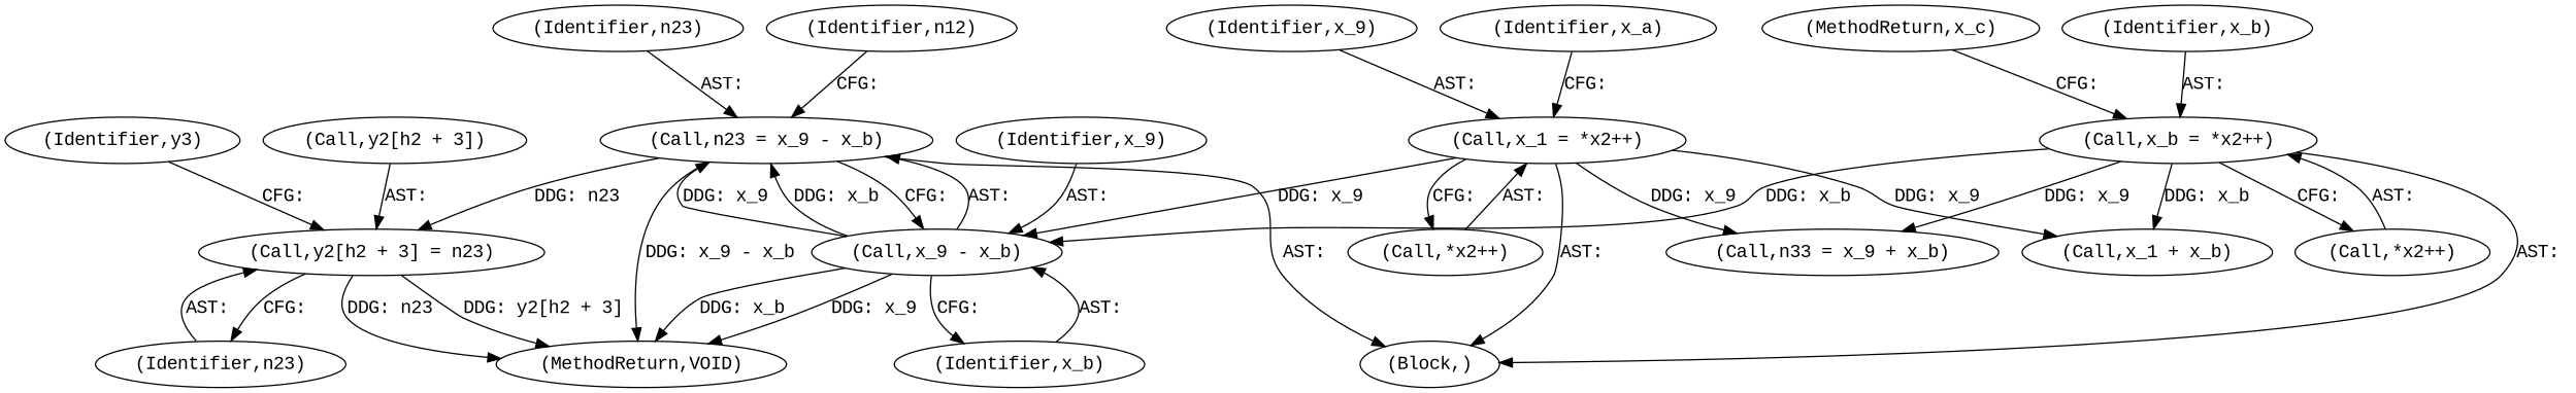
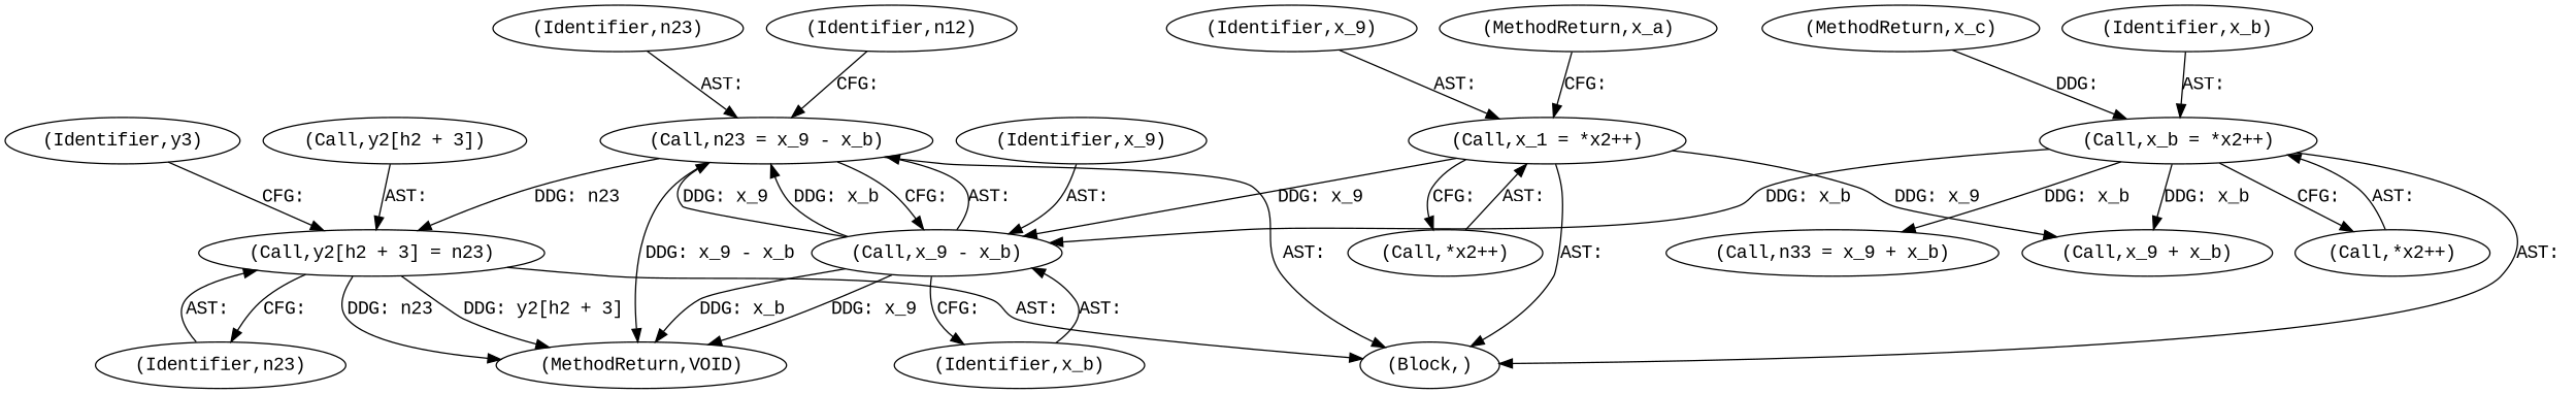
  digraph {
    fontname="Liberation Mono"
    node [fontname="Liberation Mono"]
    edge [fontname="Liberation Mono"]
    n1 [label="(Call,y2[h2 + 3] = n23)"]
    n2 [label="(Block,)"]
    n3 [label="(MethodReturn,VOID)"]
    n4 [label="(Identifier,n23)"]
    n5 [label="(Call,n23 = x_9 - x_b)"]
    n6 [label="(Call,x_9 - x_b)"]
    n7 [label="(Identifier,x_b)"]
    n8 [label="(Call,x_1 = *x2++)"]
    n9 [label="(Call,*x2++)"]
    n10 [label="(Call,n33 = x_9 + x_b)"]
-   n11 [label="(Call,x_1 + x_b)"]
+   n11 [label="(Call,x_9 + x_b)"]
    n12 [label="(Call,x_b = *x2++)"]
    n13 [label="(Call,*x2++)"]
    n14 [label="(Call,y2[h2 + 3])"]
    n15 [label="(Identifier,x_9)"]
    n16 [label="(Identifier,y3)"]
-   n17 [label="(Identifier,x_a)"]
+   n17 [label="(MethodReturn,x_a)"]
    n18 [label="(Identifier,n23)"]
    n19 [label="(Identifier,x_9)"]
    n20 [label="(Identifier,n12)"]
    n21 [label="(MethodReturn,x_c)"]
    n22 [label="(Identifier,x_b)"]
+   n1 -> n2 [label="AST: "]
    n1 -> n3 [label="DDG: n23"]
    n1 -> n3 [label="DDG: y2[h2 + 3]"]
    n1 -> n4 [label="CFG: "]
    n4 -> n1 [label="AST: "]
    n5 -> n1 [label="DDG: n23"]
    n5 -> n2 [label="AST: "]
    n5 -> n3 [label="DDG: x_9 - x_b"]
    n5 -> n6 [label="CFG: "]
    n6 -> n3 [label="DDG: x_b"]
    n6 -> n3 [label="DDG: x_9"]
    n6 -> n5 [label="AST: "]
    n6 -> n5 [label="DDG: x_9"]
    n6 -> n5 [label="DDG: x_b"]
    n6 -> n7 [label="CFG: "]
    n7 -> n6 [label="AST: "]
    n8 -> n2 [label="AST: "]
    n8 -> n6 [label="DDG: x_9"]
    n8 -> n9 [label="CFG: "]
-   n8 -> n10 [label="DDG: x_9"]
    n8 -> n11 [label="DDG: x_9"]
    n9 -> n8 [label="AST: "]
    n12 -> n2 [label="AST: "]
    n12 -> n6 [label="DDG: x_b"]
-   n12 -> n10 [label="DDG: x_9"]
+   n12 -> n10 [label="DDG: x_b"]
    n12 -> n11 [label="DDG: x_b"]
    n12 -> n13 [label="CFG: "]
    n13 -> n12 [label="AST: "]
    n14 -> n1 [label="AST: "]
    n15 -> n8 [label="AST: "]
    n16 -> n1 [label="CFG: "]
    n17 -> n8 [label="CFG: "]
    n18 -> n5 [label="AST: "]
    n19 -> n6 [label="AST: "]
    n20 -> n5 [label="CFG: "]
-   n21 -> n12 [label="CFG: "]
+   n21 -> n12 [label="DDG: "]
    n22 -> n12 [label="AST: "]
  }
